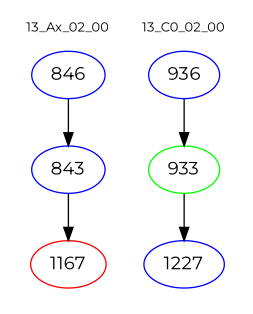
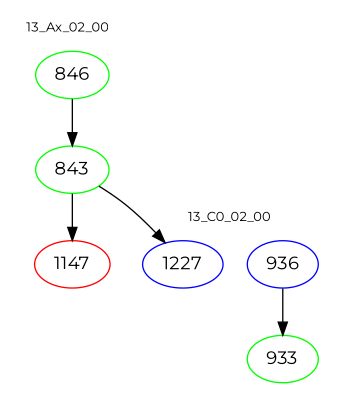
  digraph {
    fontname=Montserrat
    node [color=blue fontname=Montserrat]
    edge [color=black fontname=Montserrat]
-   n1 [label=846]
-   n2 [label=843]
-   n3 [color=red label=1167]
+   n1 [color=green label=846]
+   n2 [color=green label=843]
+   n3 [color=red label=1147]
    n4 [label=936]
    n5 [color=green label=933]
    n6 [label=1227]
    subgraph cluster_1 {
      color=white
      fontsize=10
      label="13_Ax_02_00"
      n1
      n2
      n3
    }
    subgraph cluster_2 {
      color=white
      fontsize=10
      label="13_C0_02_00"
      n4
      n5
      n6
    }
    n1 -> n2
    n2 -> n3
    n4 -> n5
-   n5 -> n6
+   n2 -> n6
  }
